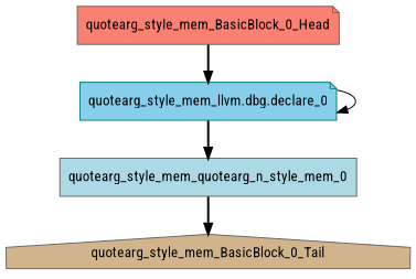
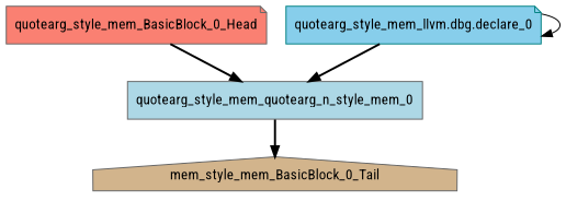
  digraph {
    fontname="Roboto Condensed"
    node [color=gray40 fontname="Roboto Condensed" shape=note style=filled]
    edge [fontname="Roboto Condensed" style=bold]
    quotearg_style_mem_BasicBlock_0_Head [fillcolor=salmon]
    "quotearg_style_mem_llvm.dbg.declare_0" [color=teal fillcolor=skyblue]
    quotearg_style_mem_quotearg_n_style_mem_0 [fillcolor=lightblue shape=box]
-   quotearg_style_mem_BasicBlock_0_Tail [fillcolor=tan shape=house]
-   quotearg_style_mem_BasicBlock_0_Head -> "quotearg_style_mem_llvm.dbg.declare_0"
+   quotearg_style_mem_BasicBlock_0_Tail [fillcolor=tan shape=house label=mem_style_mem_BasicBlock_0_Tail]
+   quotearg_style_mem_BasicBlock_0_Head -> quotearg_style_mem_quotearg_n_style_mem_0
    "quotearg_style_mem_llvm.dbg.declare_0" -> "quotearg_style_mem_llvm.dbg.declare_0" [style=solid]
    "quotearg_style_mem_llvm.dbg.declare_0" -> quotearg_style_mem_quotearg_n_style_mem_0
    quotearg_style_mem_quotearg_n_style_mem_0 -> quotearg_style_mem_BasicBlock_0_Tail
  }
